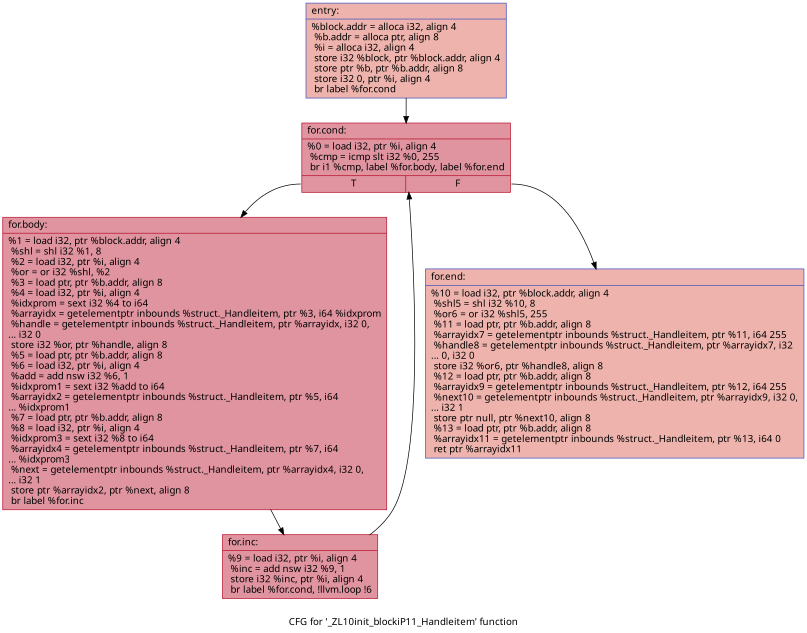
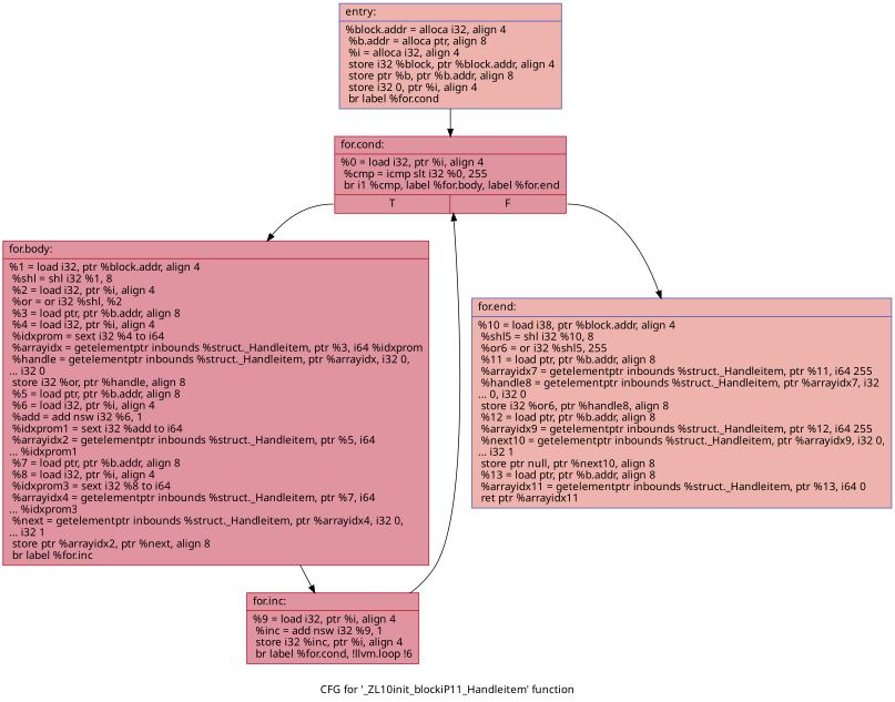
  digraph {
    label="CFG for '_ZL10init_blockiP11_Handleitem' function"
    fontname="Noto Sans"
    node [color="#b70d28ff" fillcolor="#b70d2870" fontname="Noto Sans" shape=record style=filled]
    edge [fontname="Noto Sans"]
    n1 [color="#3d50c3ff" fillcolor="#d6524470" label="{entry:\l|  %block.addr = alloca i32, align 4\l  %b.addr = alloca ptr, align 8\l  %i = alloca i32, align 4\l  store i32 %block, ptr %block.addr, align 4\l  store ptr %b, ptr %b.addr, align 8\l  store i32 0, ptr %i, align 4\l  br label %for.cond\l}"]
    n2 [label="{for.cond:\l|  %0 = load i32, ptr %i, align 4\l  %cmp = icmp slt i32 %0, 255\l  br i1 %cmp, label %for.body, label %for.end\l|{<s0>T|<s1>F}}"]
    n3 [label="{for.body:\l|  %1 = load i32, ptr %block.addr, align 4\l  %shl = shl i32 %1, 8\l  %2 = load i32, ptr %i, align 4\l  %or = or i32 %shl, %2\l  %3 = load ptr, ptr %b.addr, align 8\l  %4 = load i32, ptr %i, align 4\l  %idxprom = sext i32 %4 to i64\l  %arrayidx = getelementptr inbounds %struct._Handleitem, ptr %3, i64 %idxprom\l  %handle = getelementptr inbounds %struct._Handleitem, ptr %arrayidx, i32 0,\l... i32 0\l  store i32 %or, ptr %handle, align 8\l  %5 = load ptr, ptr %b.addr, align 8\l  %6 = load i32, ptr %i, align 4\l  %add = add nsw i32 %6, 1\l  %idxprom1 = sext i32 %add to i64\l  %arrayidx2 = getelementptr inbounds %struct._Handleitem, ptr %5, i64\l... %idxprom1\l  %7 = load ptr, ptr %b.addr, align 8\l  %8 = load i32, ptr %i, align 4\l  %idxprom3 = sext i32 %8 to i64\l  %arrayidx4 = getelementptr inbounds %struct._Handleitem, ptr %7, i64\l... %idxprom3\l  %next = getelementptr inbounds %struct._Handleitem, ptr %arrayidx4, i32 0,\l... i32 1\l  store ptr %arrayidx2, ptr %next, align 8\l  br label %for.inc\l}"]
-   n4 [color="#3d50c3ff" fillcolor="#d6524470" label="{for.end:\l|  %10 = load i32, ptr %block.addr, align 4\l  %shl5 = shl i32 %10, 8\l  %or6 = or i32 %shl5, 255\l  %11 = load ptr, ptr %b.addr, align 8\l  %arrayidx7 = getelementptr inbounds %struct._Handleitem, ptr %11, i64 255\l  %handle8 = getelementptr inbounds %struct._Handleitem, ptr %arrayidx7, i32\l... 0, i32 0\l  store i32 %or6, ptr %handle8, align 8\l  %12 = load ptr, ptr %b.addr, align 8\l  %arrayidx9 = getelementptr inbounds %struct._Handleitem, ptr %12, i64 255\l  %next10 = getelementptr inbounds %struct._Handleitem, ptr %arrayidx9, i32 0,\l... i32 1\l  store ptr null, ptr %next10, align 8\l  %13 = load ptr, ptr %b.addr, align 8\l  %arrayidx11 = getelementptr inbounds %struct._Handleitem, ptr %13, i64 0\l  ret ptr %arrayidx11\l}"]
+   n4 [color="#3d50c3ff" fillcolor="#d6524470" label="{for.end:\l|  %10 = load i38, ptr %block.addr, align 4\l  %shl5 = shl i32 %10, 8\l  %or6 = or i32 %shl5, 255\l  %11 = load ptr, ptr %b.addr, align 8\l  %arrayidx7 = getelementptr inbounds %struct._Handleitem, ptr %11, i64 255\l  %handle8 = getelementptr inbounds %struct._Handleitem, ptr %arrayidx7, i32\l... 0, i32 0\l  store i32 %or6, ptr %handle8, align 8\l  %12 = load ptr, ptr %b.addr, align 8\l  %arrayidx9 = getelementptr inbounds %struct._Handleitem, ptr %12, i64 255\l  %next10 = getelementptr inbounds %struct._Handleitem, ptr %arrayidx9, i32 0,\l... i32 1\l  store ptr null, ptr %next10, align 8\l  %13 = load ptr, ptr %b.addr, align 8\l  %arrayidx11 = getelementptr inbounds %struct._Handleitem, ptr %13, i64 0\l  ret ptr %arrayidx11\l}"]
    n5 [label="{for.inc:\l|  %9 = load i32, ptr %i, align 4\l  %inc = add nsw i32 %9, 1\l  store i32 %inc, ptr %i, align 4\l  br label %for.cond, !llvm.loop !6\l}"]
    n1 -> n2
    n2 -> n3 [tailport=s0]
    n2 -> n4 [tailport=s1]
    n3 -> n5
    n5 -> n2
  }
